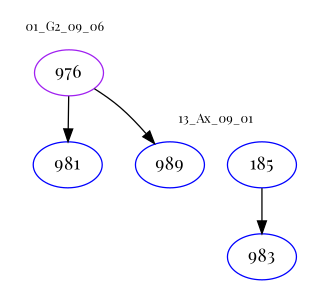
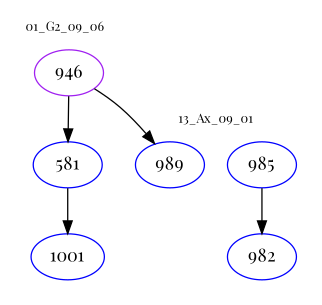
  digraph {
    fontname="Playfair Display"
    node [color=blue fontname="Playfair Display"]
    edge [color=black fontname="Playfair Display"]
-   n1 [label=185]
-   n2 [label=983]
+   n1 [label=985]
+   n2 [label=982]
    n3 [label=989]
-   n4 [color=purple label=976]
-   n5 [label=981]
+   n4 [color=purple label=946]
+   n5 [label=581]
+   n6 [label=1001]
    subgraph cluster_1 {
      color=white
      fontsize=10
      label="13_Ax_09_01"
      n1
      n2
      n3
    }
    subgraph cluster_2 {
      color=white
      fontsize=10
      label="01_G2_09_06"
      n4
      n5
+     n6
    }
    n1 -> n2
    n4 -> n3
    n4 -> n5
+   n5 -> n6
  }
